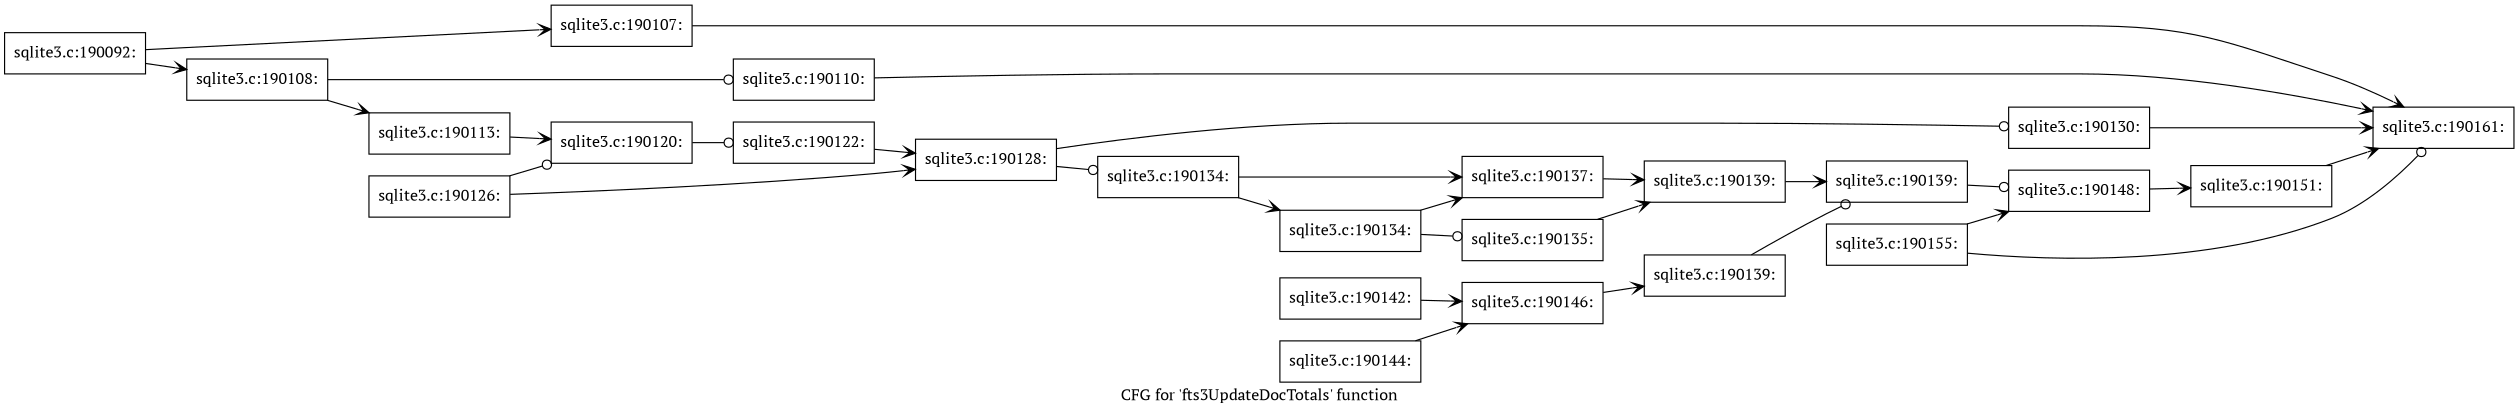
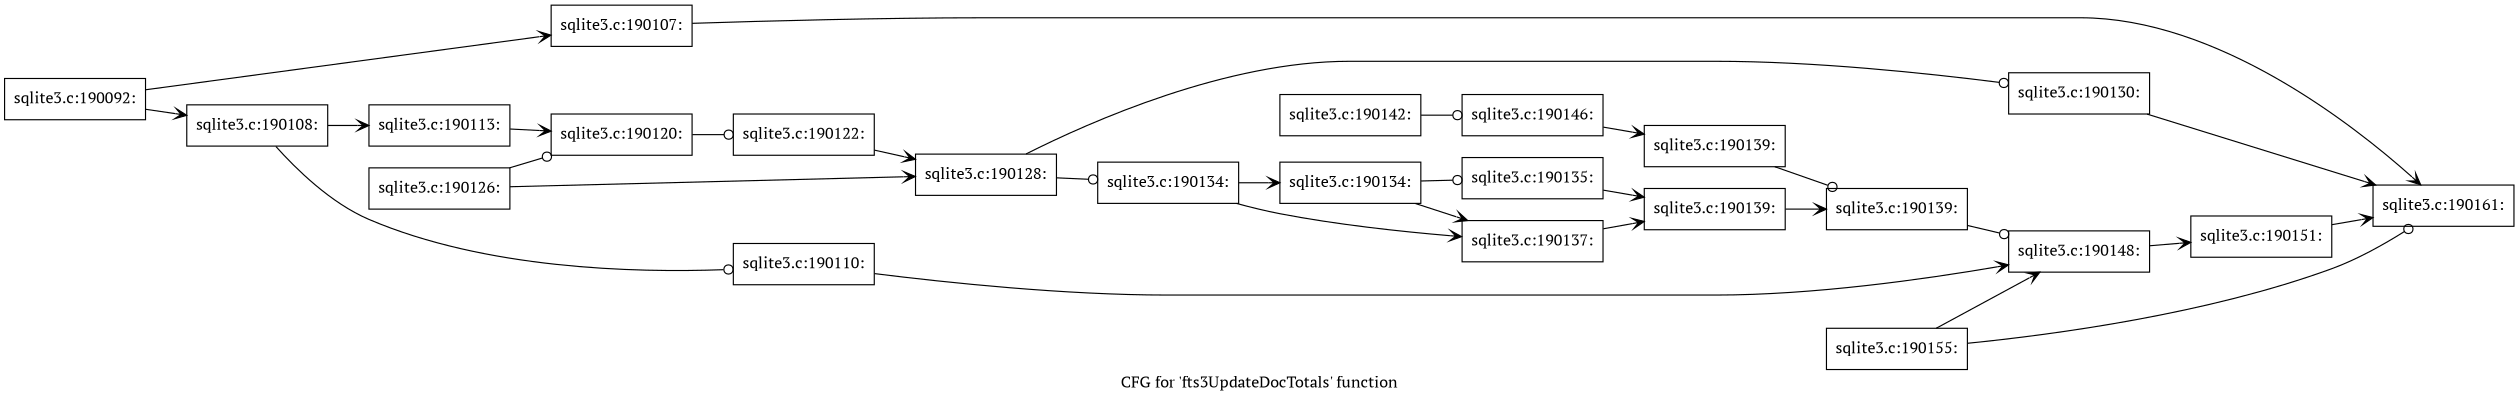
  digraph {
    fontname="PT Serif"
    label="CFG for 'fts3UpdateDocTotals' function"
    rankdir=LR
    node [fontname="PT Serif" shape=record]
    edge [arrowhead=vee fontname="PT Serif"]
    n1 [label="{sqlite3.c:190092:}"]
    n2 [label="{sqlite3.c:190107:}"]
    n3 [label="{sqlite3.c:190108:}"]
    n4 [label="{sqlite3.c:190161:}"]
    n5 [label="{sqlite3.c:190110:}"]
    n6 [label="{sqlite3.c:190113:}"]
    n7 [label="{sqlite3.c:190120:}"]
    n8 [label="{sqlite3.c:190122:}"]
    n9 [label="{sqlite3.c:190128:}"]
    n10 [label="{sqlite3.c:190126:}"]
    n11 [label="{sqlite3.c:190130:}"]
    n12 [label="{sqlite3.c:190134:}"]
    n13 [label="{sqlite3.c:190134:}"]
    n14 [label="{sqlite3.c:190137:}"]
    n15 [label="{sqlite3.c:190135:}"]
    n16 [label="{sqlite3.c:190139:}"]
    n17 [label="{sqlite3.c:190139:}"]
    n18 [label="{sqlite3.c:190148:}"]
    n19 [label="{sqlite3.c:190151:}"]
    n20 [label="{sqlite3.c:190142:}"]
    n21 [label="{sqlite3.c:190146:}"]
-   n22 [label="{sqlite3.c:190144:}"]
    n23 [label="{sqlite3.c:190155:}"]
    n24 [label="{sqlite3.c:190139:}"]
    n1 -> n2
    n1 -> n3
    n2 -> n4
    n3 -> n5 [arrowhead=odot]
    n3 -> n6
-   n5 -> n4
+   n5 -> n18
    n6 -> n7
    n7 -> n8 [arrowhead=odot]
    n8 -> n9
    n9 -> n11 [arrowhead=odot]
    n9 -> n12 [arrowhead=odot]
    n10 -> n7 [arrowhead=odot]
    n10 -> n9
    n11 -> n4
    n12 -> n13
    n12 -> n14
    n13 -> n14
    n13 -> n15 [arrowhead=odot]
    n14 -> n16
    n15 -> n16
    n16 -> n17
    n17 -> n18 [arrowhead=odot]
    n18 -> n19
    n19 -> n4
-   n20 -> n21
+   n20 -> n21 [arrowhead=odot]
    n21 -> n24
-   n22 -> n21
    n23 -> n4 [arrowhead=odot]
    n23 -> n18
    n24 -> n17 [arrowhead=odot]
  }
